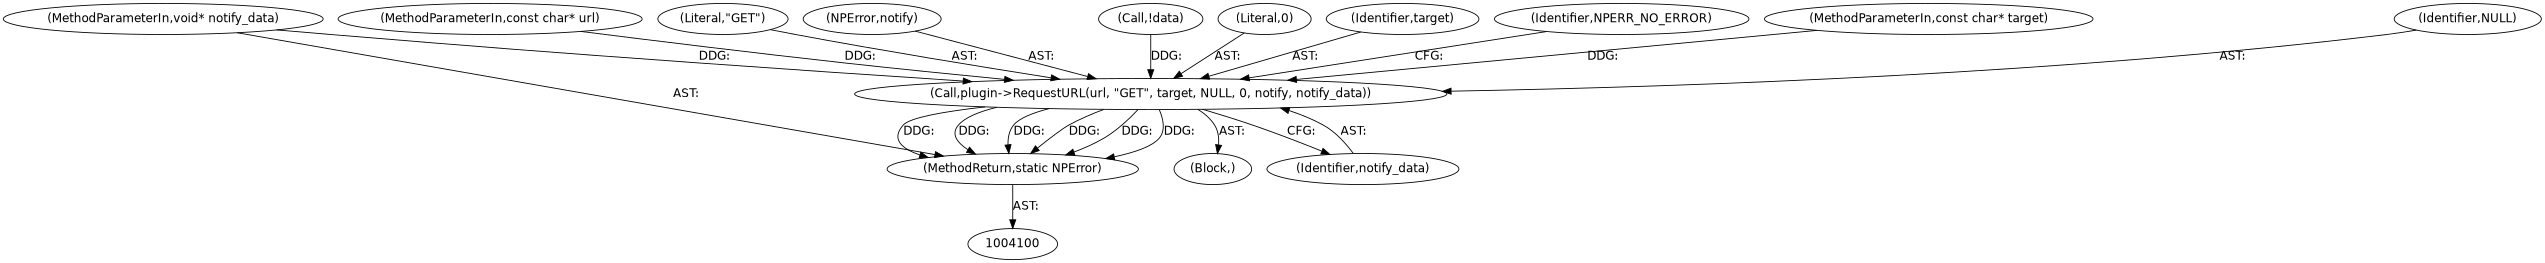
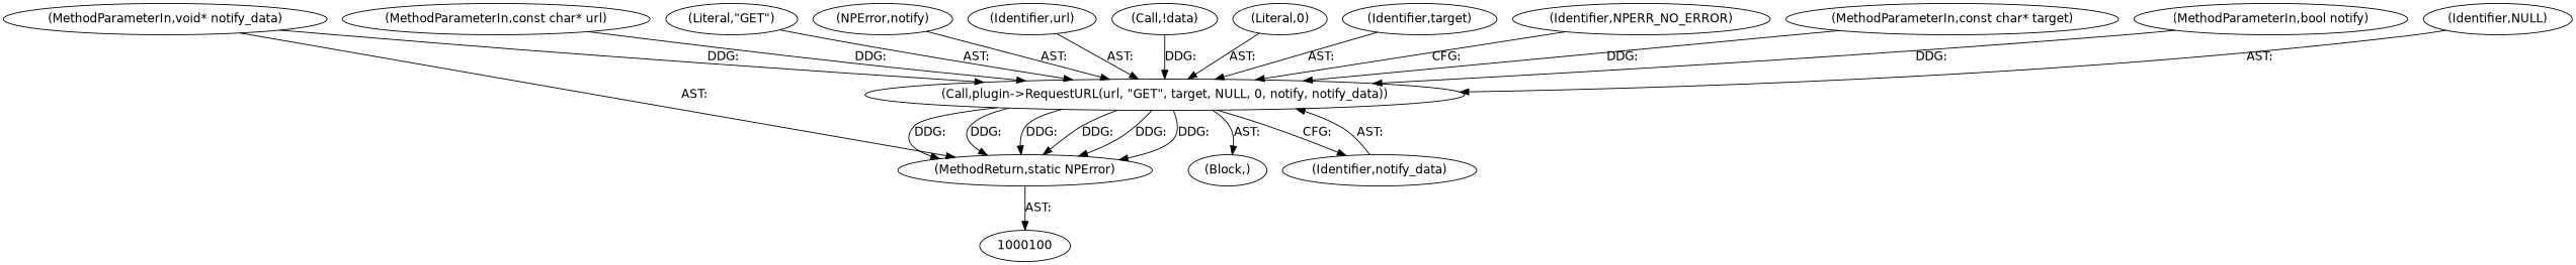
  digraph {
    fontname="DejaVu Sans"
    node [fontname="DejaVu Sans"]
    edge [fontname="DejaVu Sans"]
    n1 [label="(MethodParameterIn,void* notify_data)"]
    n2 [label="(Call,plugin->RequestURL(url, \"GET\", target, NULL, 0, notify, notify_data))"]
    n3 [label="(MethodReturn,static NPError)"]
    n4 [label="(Block,)"]
    n5 [label="(Identifier,notify_data)"]
-   1000100 [label=1004100]
+   1000100
    n7 [label="(MethodParameterIn,const char* url)"]
    n8 [label="(Literal,\"GET\")"]
    n9 [label="(NPError,notify)"]
+   n10 [label="(Identifier,url)"]
    n11 [label="(Call,!data)"]
    n12 [label="(Literal,0)"]
    n13 [label="(Identifier,target)"]
    n14 [label="(Identifier,NPERR_NO_ERROR)"]
    n15 [label="(MethodParameterIn,const char* target)"]
+   n16 [label="(MethodParameterIn,bool notify)"]
    n17 [label="(Identifier,NULL)"]
    n1 -> n2 [label="DDG: "]
    n1 -> n3 [label="AST: "]
    n2 -> n3 [label="DDG: "]
    n2 -> n3 [label="DDG: "]
    n2 -> n3 [label="DDG: "]
    n2 -> n3 [label="DDG: "]
    n2 -> n3 [label="DDG: "]
    n2 -> n3 [label="DDG: "]
    n2 -> n4 [label="AST: "]
    n2 -> n5 [label="CFG: "]
    n3 -> 1000100 [label="AST: "]
    n5 -> n2 [label="AST: "]
    n7 -> n2 [label="DDG: "]
    n8 -> n2 [label="AST: "]
    n9 -> n2 [label="AST: "]
+   n10 -> n2 [label="AST: "]
    n11 -> n2 [label="DDG: "]
    n12 -> n2 [label="AST: "]
    n13 -> n2 [label="AST: "]
    n14 -> n2 [label="CFG: "]
    n15 -> n2 [label="DDG: "]
+   n16 -> n2 [label="DDG: "]
    n17 -> n2 [label="AST: "]
  }
